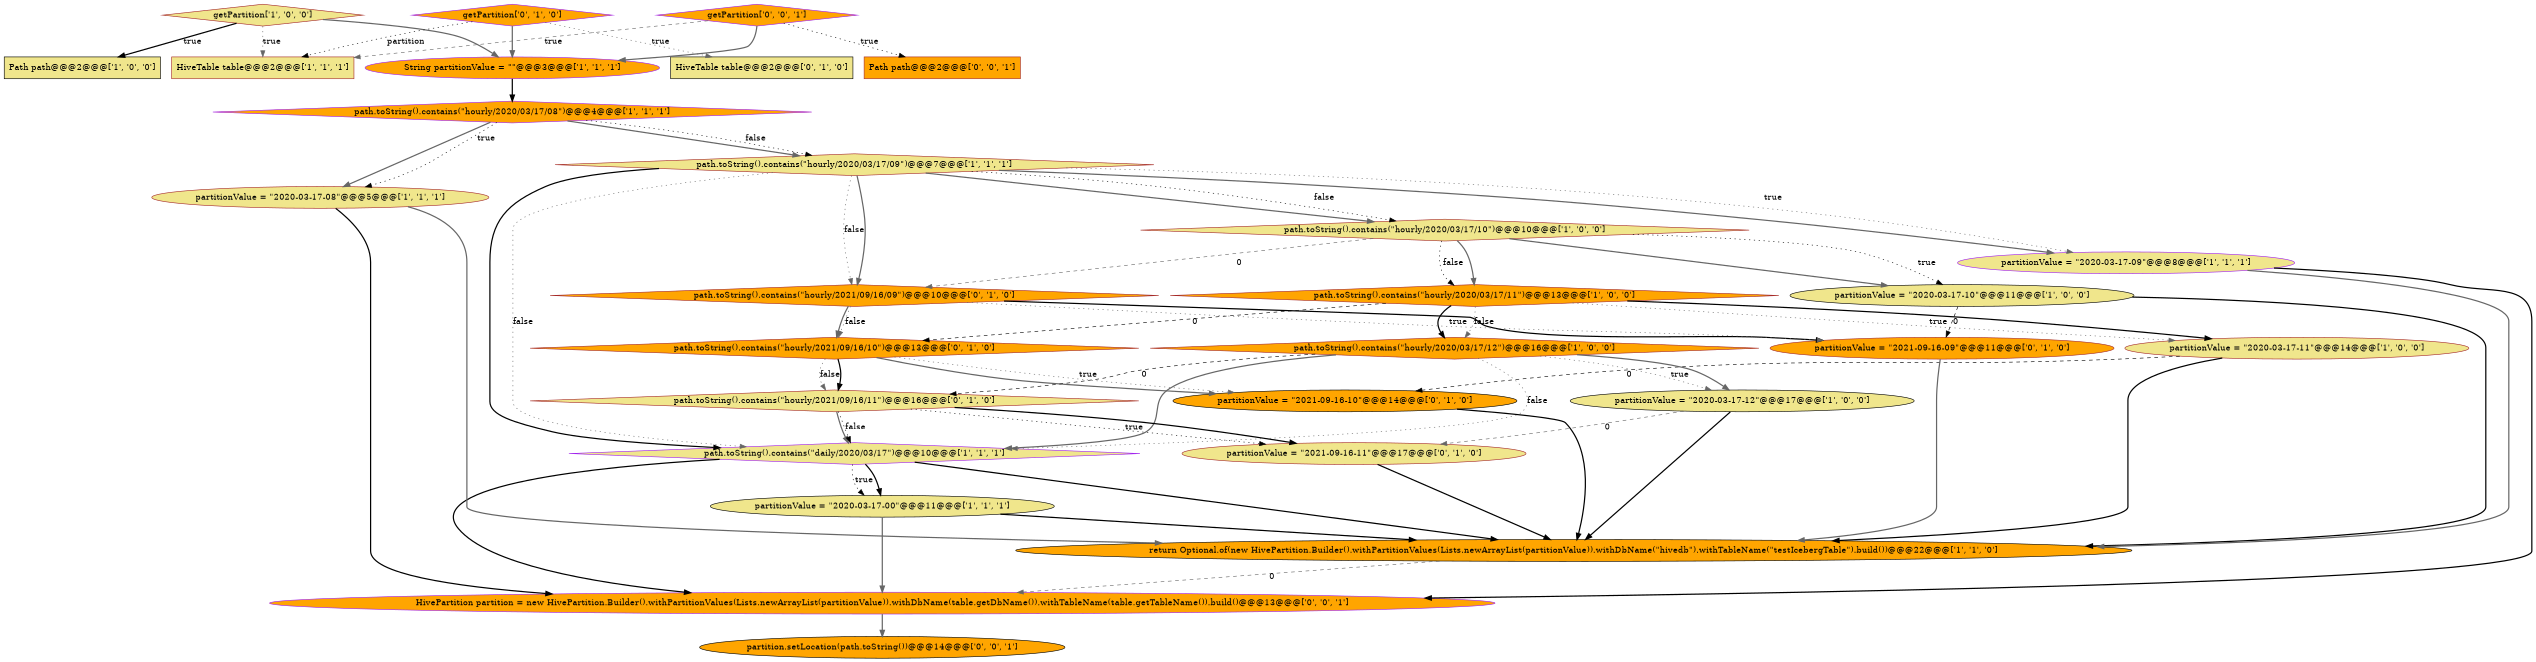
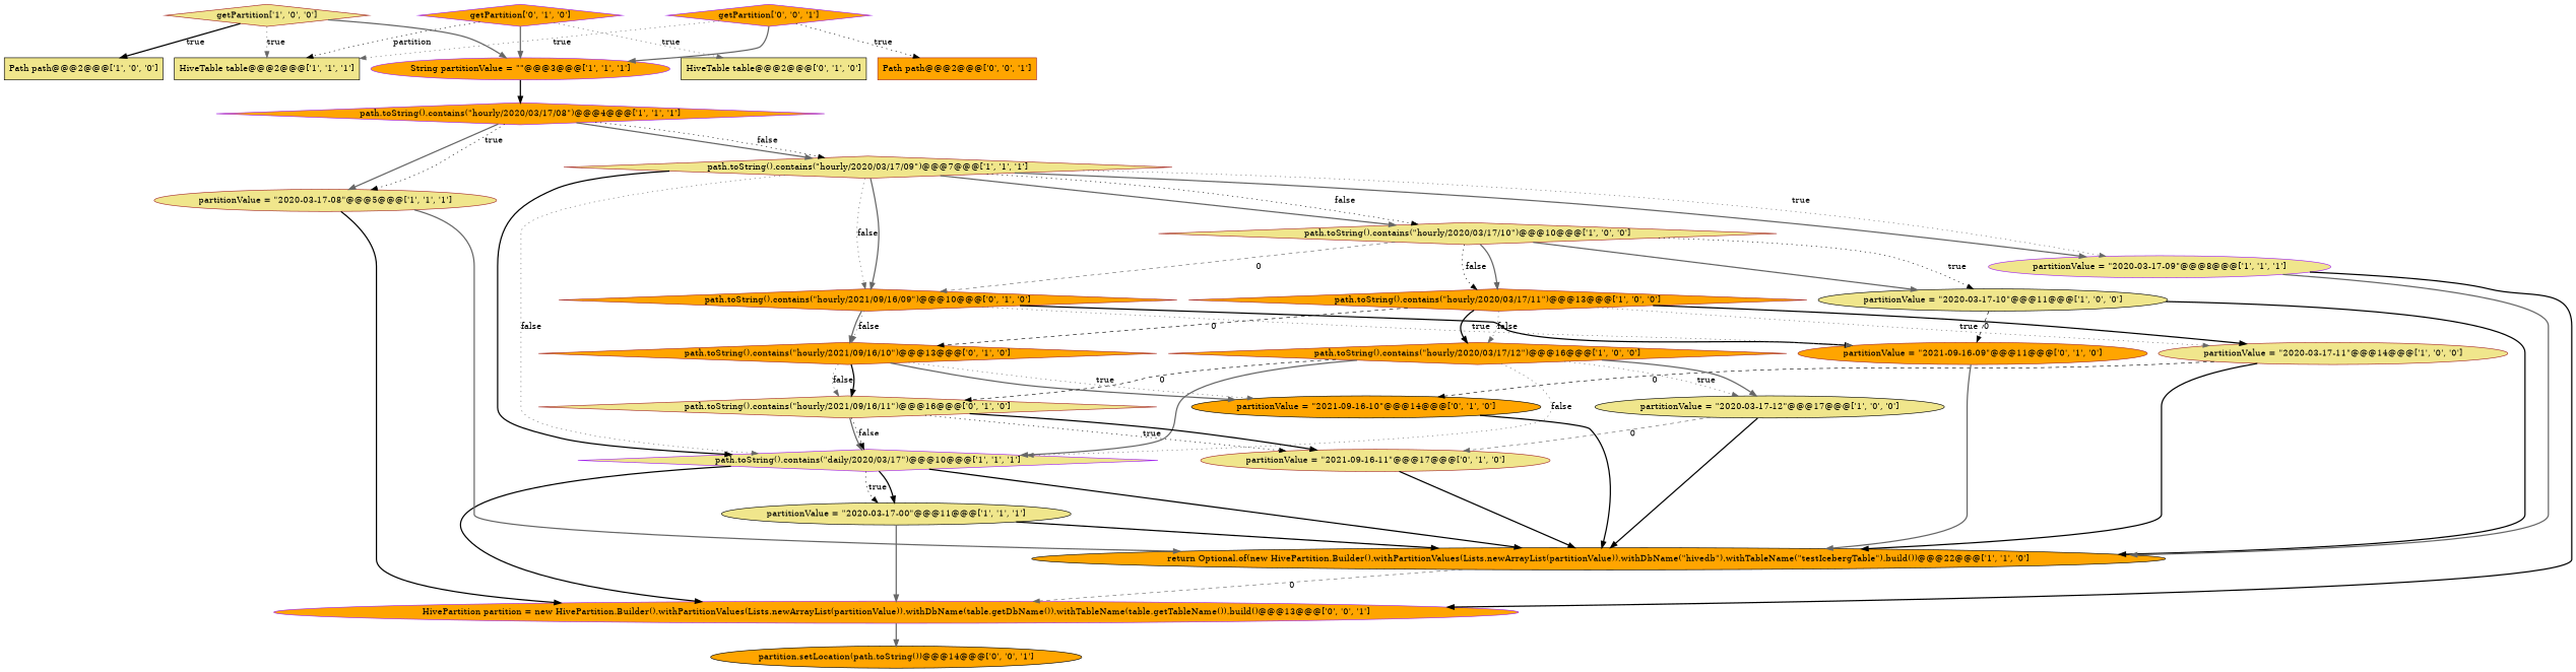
  digraph {
    node [color=brown fillcolor=khaki shape=ellipse style=filled]
    edge [color=gray40 style=bold]
    n1 [label="getPartition['1', '0', '0']" shape=diamond]
-   n2 [label="HiveTable table@@@2@@@['1', '1', '1']" shape=box]
+   n2 [color=black label="HiveTable table@@@2@@@['1', '1', '1']" shape=box]
    n3 [color=purple fillcolor=orange label="String partitionValue = \"\"@@@3@@@['1', '1', '1']"]
    n4 [color=black label="Path path@@@2@@@['1', '0', '0']" shape=box]
    n5 [color=purple fillcolor=orange label="path.toString().contains(\"hourly/2020/03/17/08\")@@@4@@@['1', '1', '1']" shape=diamond]
    n6 [label="partitionValue = \"2021-09-16-11\"@@@17@@@['0', '1', '0']"]
    n7 [color=black fillcolor=orange label="return Optional.of(new HivePartition.Builder().withPartitionValues(Lists.newArrayList(partitionValue)).withDbName(\"hivedb\").withTableName(\"testIcebergTable\").build())@@@22@@@['1', '1', '0']"]
    n8 [color=purple fillcolor=orange label="HivePartition partition = new HivePartition.Builder().withPartitionValues(Lists.newArrayList(partitionValue)).withDbName(table.getDbName()).withTableName(table.getTableName()).build()@@@13@@@['0', '0', '1']"]
    n9 [color=purple label="path.toString().contains(\"daily/2020/03/17\")@@@10@@@['1', '1', '1']" shape=diamond]
    n10 [color=black label="partitionValue = \"2020-03-17-00\"@@@11@@@['1', '1', '1']"]
    n11 [color=black fillcolor=orange label="partition.setLocation(path.toString())@@@14@@@['0', '0', '1']"]
    n12 [label="path.toString().contains(\"hourly/2020/03/17/10\")@@@10@@@['1', '0', '0']" shape=diamond]
    n13 [fillcolor=orange label="path.toString().contains(\"hourly/2020/03/17/11\")@@@13@@@['1', '0', '0']" shape=diamond]
    n14 [fillcolor=orange label="path.toString().contains(\"hourly/2021/09/16/09\")@@@10@@@['0', '1', '0']" shape=diamond]
    n15 [color=black label="partitionValue = \"2020-03-17-10\"@@@11@@@['1', '0', '0']"]
    n16 [fillcolor=orange label="path.toString().contains(\"hourly/2021/09/16/10\")@@@13@@@['0', '1', '0']" shape=diamond]
    n17 [label="partitionValue = \"2020-03-17-11\"@@@14@@@['1', '0', '0']"]
    n18 [fillcolor=orange label="path.toString().contains(\"hourly/2020/03/17/12\")@@@16@@@['1', '0', '0']" shape=diamond]
    n19 [fillcolor=orange label="partitionValue = \"2021-09-16-09\"@@@11@@@['0', '1', '0']"]
    n20 [label="path.toString().contains(\"hourly/2021/09/16/11\")@@@16@@@['0', '1', '0']" shape=diamond]
    n21 [color=black fillcolor=orange label="partitionValue = \"2021-09-16-10\"@@@14@@@['0', '1', '0']"]
    n22 [color=black label="partitionValue = \"2020-03-17-12\"@@@17@@@['1', '0', '0']"]
    n23 [color=black label="HiveTable table@@@2@@@['0', '1', '0']" shape=box]
    n24 [label="partitionValue = \"2020-03-17-08\"@@@5@@@['1', '1', '1']"]
    n25 [label="path.toString().contains(\"hourly/2020/03/17/09\")@@@7@@@['1', '1', '1']" shape=diamond]
    n26 [color=purple label="partitionValue = \"2020-03-17-09\"@@@8@@@['1', '1', '1']"]
    n27 [color=purple fillcolor=orange label="getPartition['0', '1', '0']" shape=diamond]
    n28 [fillcolor=orange label="Path path@@@2@@@['0', '0', '1']" shape=box]
    n29 [color=purple fillcolor=orange label="getPartition['0', '0', '1']" shape=diamond]
    n1 -> n2 [label=true style=dotted]
    n1 -> n3
    n1 -> n4 [color=black label=true]
    n3 -> n5 [color=black]
    n5 -> n24
    n5 -> n24 [color=black label=true style=dotted]
    n5 -> n25
    n5 -> n25 [color=black label=false style=dotted]
    n6 -> n7 [color=black]
    n7 -> n8 [label=0 style=dashed]
    n8 -> n11
    n9 -> n7 [color=black]
    n9 -> n8 [color=black]
    n9 -> n10 [color=black label=true style=dotted]
    n9 -> n10 [color=black]
    n10 -> n7 [color=black]
    n10 -> n8
    n12 -> n13
    n12 -> n13 [color=black label=false style=dotted]
    n12 -> n14 [label=0 style=dashed]
    n12 -> n15 [color=black label=true style=dotted]
    n12 -> n15
    n13 -> n16 [color=black label=0 style=dashed]
    n13 -> n17 [color=black]
    n13 -> n17 [label=true style=dotted]
    n13 -> n18 [color=black]
    n13 -> n18 [label=false style=dotted]
    n14 -> n16 [label=false style=dotted]
    n14 -> n16
    n14 -> n19 [color=black]
    n14 -> n19 [label=true style=dotted]
    n15 -> n7 [color=black]
    n15 -> n19 [color=black label=0 style=dashed]
    n16 -> n20 [label=false style=dotted]
    n16 -> n20 [color=black]
    n16 -> n21
    n16 -> n21 [label=true style=dotted]
    n17 -> n7 [color=black]
    n17 -> n21 [color=black label=0 style=dashed]
    n18 -> n9
    n18 -> n9 [label=false style=dotted]
    n18 -> n20 [color=black label=0 style=dashed]
    n18 -> n22 [label=true style=dotted]
    n18 -> n22
    n19 -> n7
    n20 -> n6 [color=black label=true style=dotted]
    n20 -> n6 [color=black]
    n20 -> n9
    n20 -> n9 [color=black label=false style=dotted]
    n21 -> n7 [color=black]
    n22 -> n6 [label=0 style=dashed]
    n22 -> n7 [color=black]
    n24 -> n7
    n24 -> n8 [color=black]
    n25 -> n9 [label=false style=dotted]
    n25 -> n9 [color=black]
    n25 -> n12
    n25 -> n12 [color=black label=false style=dotted]
    n25 -> n14 [label=false style=dotted]
    n25 -> n14
    n25 -> n26
    n25 -> n26 [label=true style=dotted]
    n26 -> n7
    n26 -> n8 [color=black]
    n27 -> n2 [color=black label=partition style=dotted]
    n27 -> n3
    n27 -> n23 [label=true style=dotted]
-   n29 -> n2 [label=true style=dashed]
+   n29 -> n2 [label=true style=dotted]
    n29 -> n3
    n29 -> n28 [color=black label=true style=dotted]
  }
